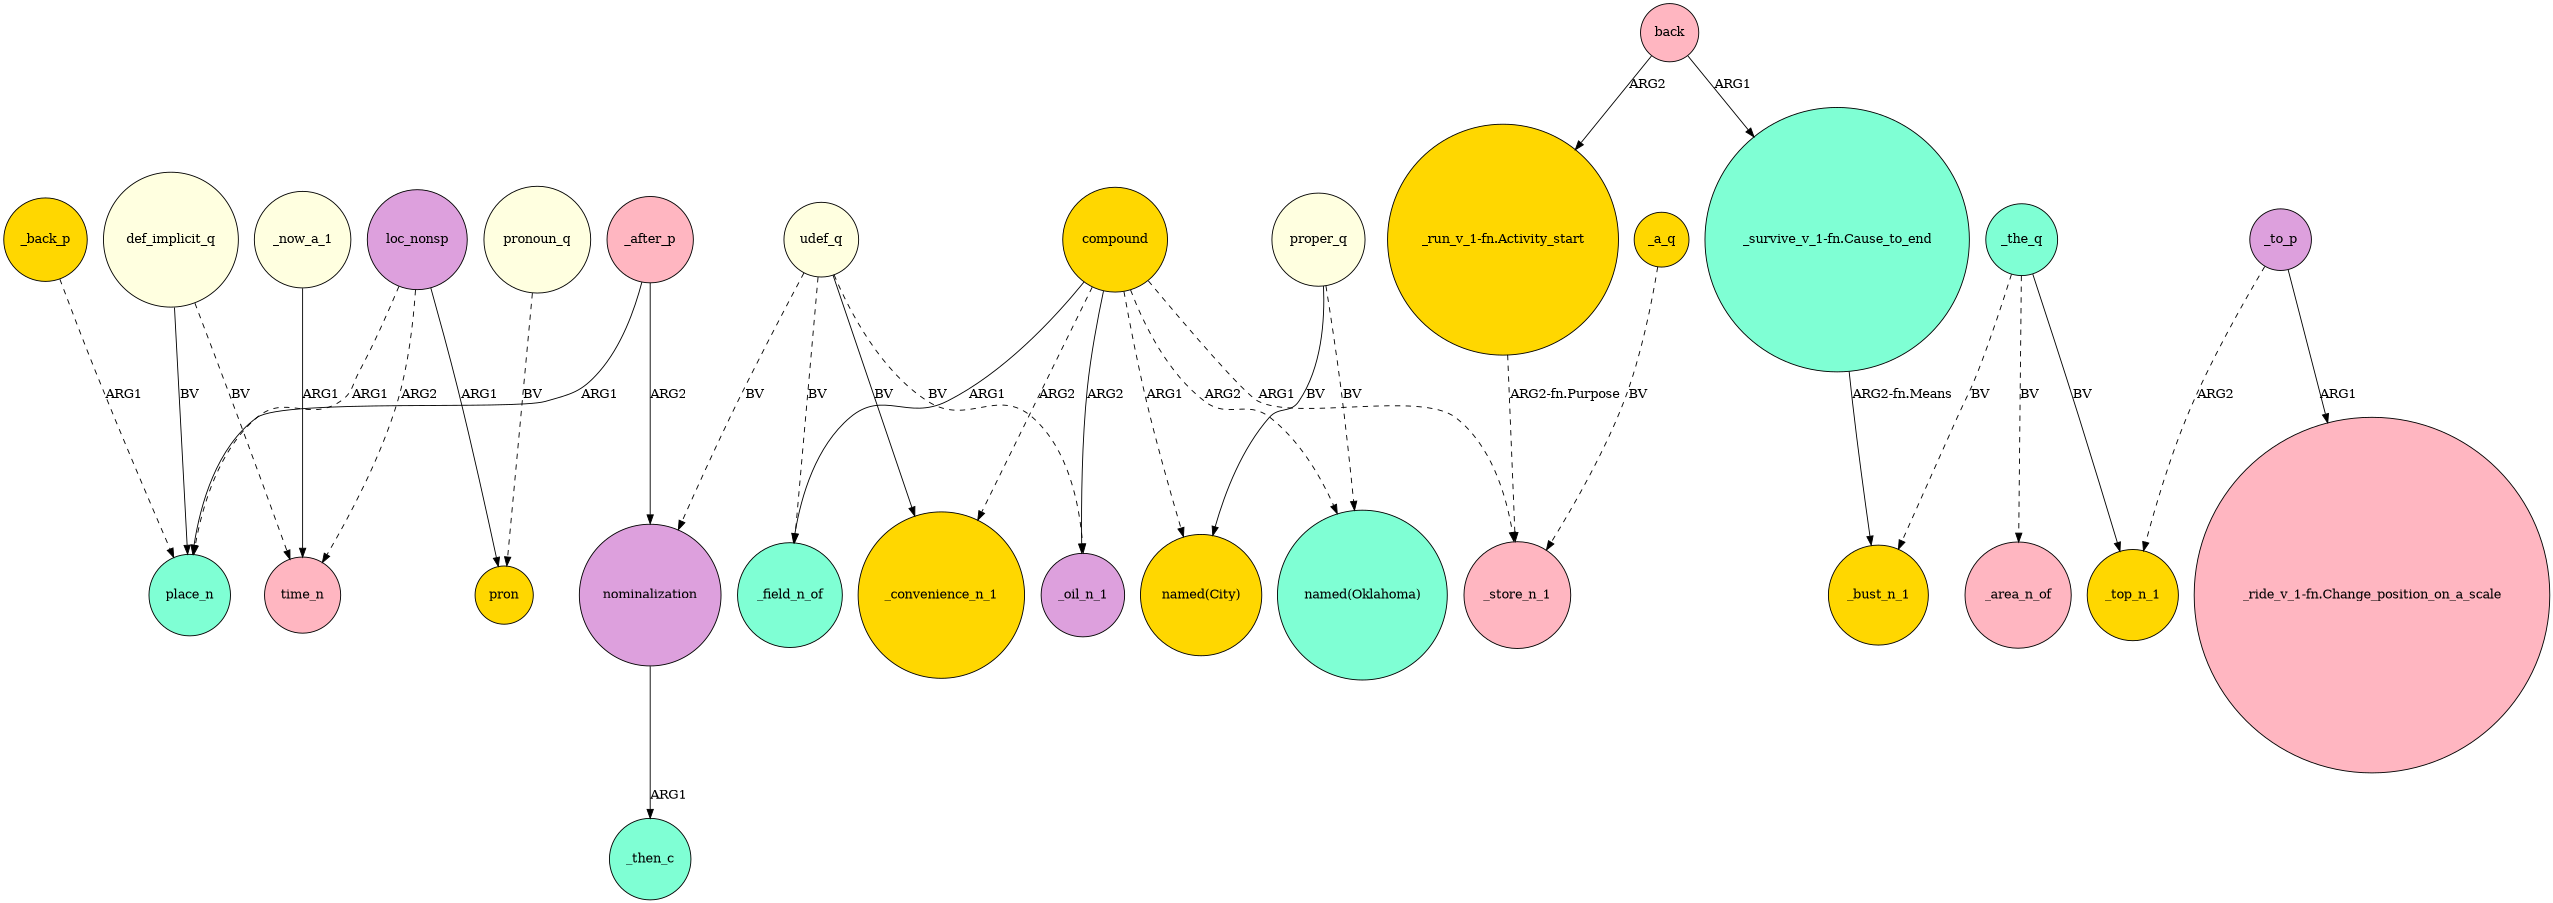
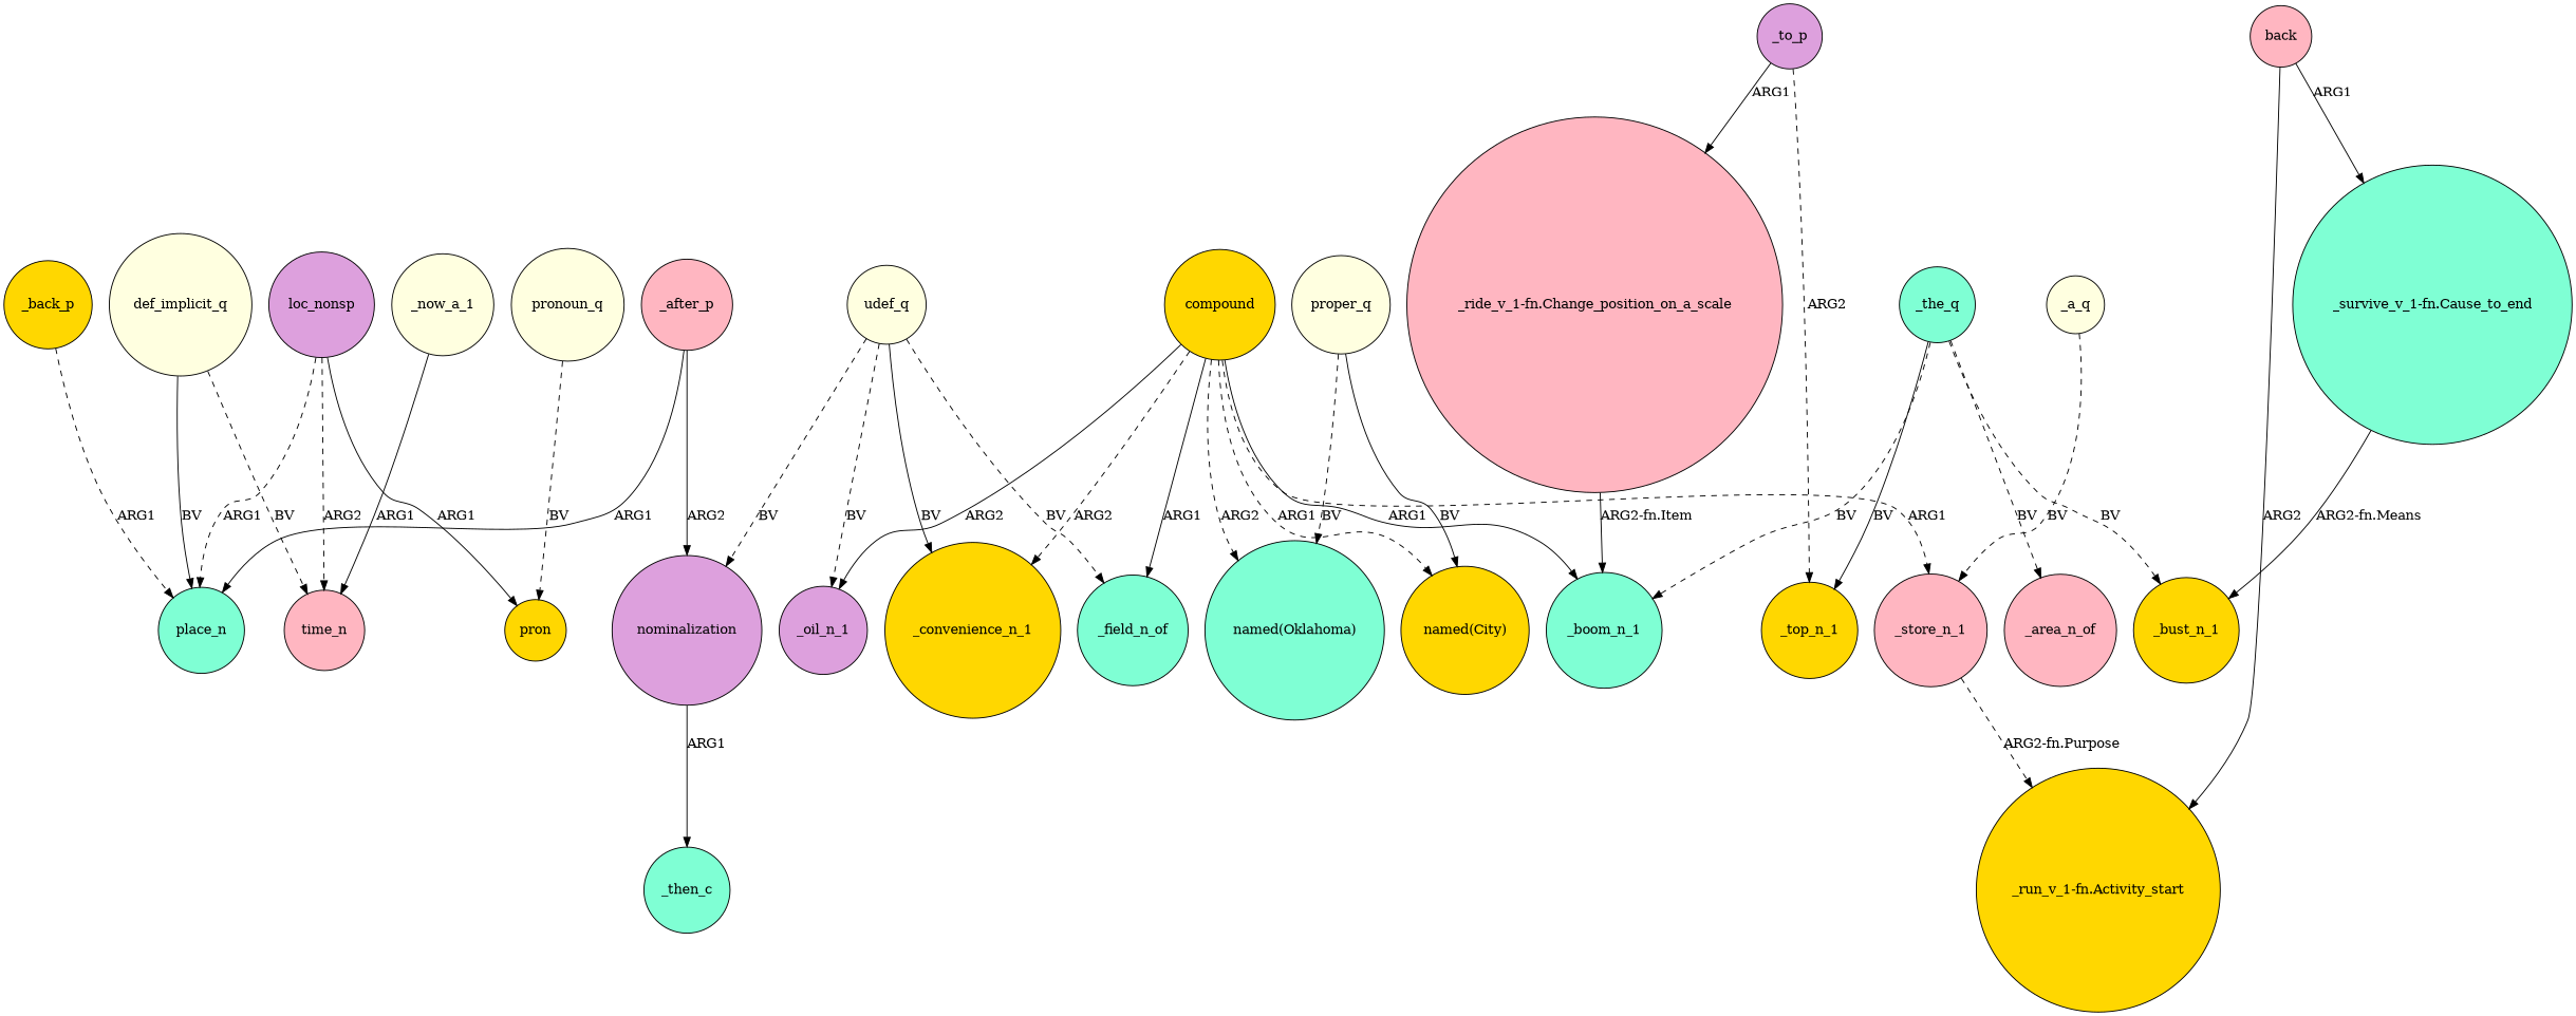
  digraph {
    fontname="DejaVu Serif"
    node [fillcolor=gold fontname="DejaVu Serif" shape=circle style=filled]
    edge [fontname="DejaVu Serif" style=dashed]
    _after_p [fillcolor=lightpink]
    place_n [fillcolor=aquamarine]
    nominalization [fillcolor=plum]
    _then_c [fillcolor=aquamarine]
    compound
    "named(City)"
    "named(Oklahoma)" [fillcolor=aquamarine]
    _oil_n_1 [fillcolor=plum]
+   _boom_n_1 [fillcolor=aquamarine]
    _field_n_of [fillcolor=aquamarine]
    _convenience_n_1
    _store_n_1 [fillcolor=lightpink]
    _to_p [fillcolor=plum]
    _top_n_1
    "_ride_v_1-fn.Change_position_on_a_scale" [fillcolor=lightpink]
    _the_q [fillcolor=aquamarine]
    _bust_n_1
    _area_n_of [fillcolor=lightpink]
    def_implicit_q [fillcolor=lightyellow]
    time_n [fillcolor=lightpink]
    udef_q [fillcolor=lightyellow]
    loc_nonsp [fillcolor=plum]
    pron
    _now_a_1 [fillcolor=lightyellow]
    pronoun_q [fillcolor=lightyellow]
    n26 [fillcolor=lightpink label=back]
    "_run_v_1-fn.Activity_start"
    "_survive_v_1-fn.Cause_to_end" [fillcolor=aquamarine]
    _back_p
-   _a_q
+   _a_q [fillcolor=lightyellow]
    proper_q [fillcolor=lightyellow]
    _after_p -> place_n [label=ARG1 style=solid]
    _after_p -> nominalization [label=ARG2 style=solid]
    nominalization -> _then_c [label=ARG1 style=solid]
    compound -> "named(City)" [label=ARG1]
    compound -> "named(Oklahoma)" [label=ARG2]
    compound -> _oil_n_1 [label=ARG2 style=solid]
+   compound -> _boom_n_1 [label=ARG1 style=solid]
    compound -> _field_n_of [label=ARG1 style=solid]
    compound -> _convenience_n_1 [label=ARG2]
    compound -> _store_n_1 [label=ARG1]
    _to_p -> _top_n_1 [label=ARG2]
    _to_p -> "_ride_v_1-fn.Change_position_on_a_scale" [label=ARG1 style=solid]
+   "_ride_v_1-fn.Change_position_on_a_scale" -> _boom_n_1 [label="ARG2-fn.Item" style=solid]
+   _the_q -> _boom_n_1 [label=BV]
    _the_q -> _top_n_1 [label=BV style=solid]
    _the_q -> _bust_n_1 [label=BV]
    _the_q -> _area_n_of [label=BV]
    def_implicit_q -> place_n [label=BV style=solid]
    def_implicit_q -> time_n [label=BV]
    udef_q -> nominalization [label=BV]
    udef_q -> _oil_n_1 [label=BV]
    udef_q -> _field_n_of [label=BV]
    udef_q -> _convenience_n_1 [label=BV style=solid]
    loc_nonsp -> place_n [label=ARG1]
    loc_nonsp -> time_n [label=ARG2]
    loc_nonsp -> pron [label=ARG1 style=solid]
    _now_a_1 -> time_n [label=ARG1 style=solid]
    pronoun_q -> pron [label=BV]
    n26 -> "_run_v_1-fn.Activity_start" [label=ARG2 style=solid]
    n26 -> "_survive_v_1-fn.Cause_to_end" [label=ARG1 style=solid]
-   "_run_v_1-fn.Activity_start" -> _store_n_1 [label="ARG2-fn.Purpose"]
+   _store_n_1 -> "_run_v_1-fn.Activity_start" [label="ARG2-fn.Purpose"]
    "_survive_v_1-fn.Cause_to_end" -> _bust_n_1 [label="ARG2-fn.Means" style=solid]
    _back_p -> place_n [label=ARG1]
    _a_q -> _store_n_1 [label=BV]
    proper_q -> "named(City)" [label=BV style=solid]
    proper_q -> "named(Oklahoma)" [label=BV]
  }
